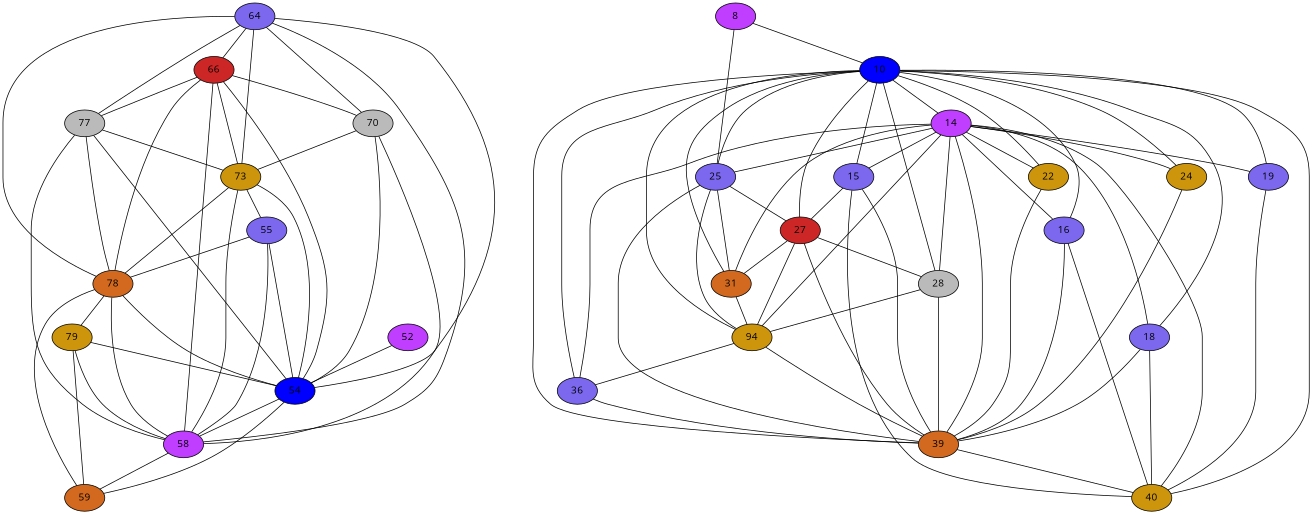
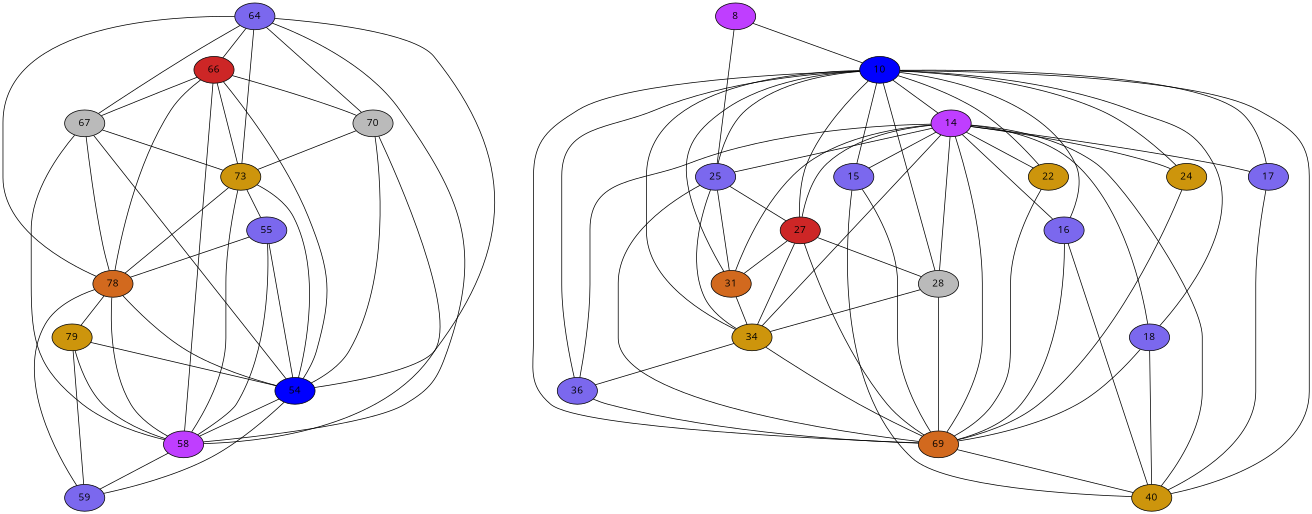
  strict graph {
    fontname="Open Sans"
    node [fillcolor=mediumslateblue fontname="Open Sans" style=filled]
    edge [fontname="Open Sans"]
    n1 [label=64]
    n2 [fillcolor=firebrick3 label=66]
-   n3 [fillcolor=gray73 label=77]
+   n3 [fillcolor=gray73 label=67]
    n4 [fillcolor=blue1 label=54]
    n5 [fillcolor=gray73 label=70]
    n6 [fillcolor=darkgoldenrod3 label=73]
    n7 [fillcolor=darkorchid1 label=58]
    n8 [fillcolor=chocolate label=78]
-   n9 [fillcolor=chocolate label=59]
+   n9 [label=59]
    n10 [label=55]
    n11 [fillcolor=darkgoldenrod3 label=79]
    n12 [fillcolor=darkorchid1 label=8]
    n13 [fillcolor=blue1 label=10]
-   n14 [fillcolor=darkgoldenrod3 label=94]
+   n14 [fillcolor=darkgoldenrod3 label=34]
    n15 [label=36]
-   n16 [fillcolor=chocolate label=39]
+   n16 [fillcolor=chocolate label=69]
    n17 [fillcolor=darkgoldenrod3 label=40]
    n18 [fillcolor=darkorchid1 label=14]
    n19 [label=15]
    n20 [label=16]
    n21 [label=18]
-   n22 [label=19]
+   n22 [label=17]
    n23 [fillcolor=darkgoldenrod3 label=22]
    n24 [fillcolor=darkgoldenrod3 label=24]
    n25 [label=25]
    n26 [fillcolor=firebrick3 label=27]
    n27 [fillcolor=gray73 label=28]
    n28 [fillcolor=chocolate label=31]
-   n29 [fillcolor=darkorchid1 label=52]
    n1 -- n2
    n1 -- n3
    n1 -- n4
    n1 -- n5
    n1 -- n6
    n1 -- n7
    n1 -- n8
    n2 -- n3
    n2 -- n4
    n2 -- n5
    n2 -- n6
    n2 -- n7
    n2 -- n8
    n3 -- n4
    n3 -- n6
    n3 -- n7
    n3 -- n8
    n4 -- n7
    n4 -- n9
    n5 -- n4
    n5 -- n6
    n5 -- n7
    n6 -- n4
    n6 -- n7
    n6 -- n8
    n6 -- n10
    n7 -- n9
    n8 -- n4
    n8 -- n7
    n8 -- n9
    n8 -- n11
    n10 -- n4
    n10 -- n7
    n10 -- n8
    n11 -- n4
    n11 -- n7
    n11 -- n9
    n12 -- n13
    n13 -- n14
    n13 -- n15
    n13 -- n16
    n13 -- n17
    n13 -- n18
    n13 -- n19
    n13 -- n20
    n13 -- n21
    n13 -- n22
    n13 -- n23
    n13 -- n24
    n13 -- n25
    n13 -- n26
    n13 -- n27
    n13 -- n28
    n14 -- n15
    n14 -- n16
    n15 -- n16
    n16 -- n17
    n18 -- n14
    n18 -- n15
    n18 -- n16
    n18 -- n17
    n18 -- n19
    n18 -- n20
    n18 -- n21
    n18 -- n22
    n18 -- n23
    n18 -- n24
    n18 -- n25
-   n19 -- n26
+   n18 -- n26
    n18 -- n27
    n18 -- n28
    n19 -- n16
    n19 -- n17
    n20 -- n16
    n20 -- n17
    n21 -- n16
    n21 -- n17
    n22 -- n17
    n23 -- n16
    n24 -- n16
    n25 -- n12
    n25 -- n14
    n25 -- n16
    n25 -- n26
    n25 -- n28
    n26 -- n14
    n26 -- n16
    n26 -- n27
    n26 -- n28
    n27 -- n14
    n27 -- n16
    n28 -- n14
-   n29 -- n4
  }
